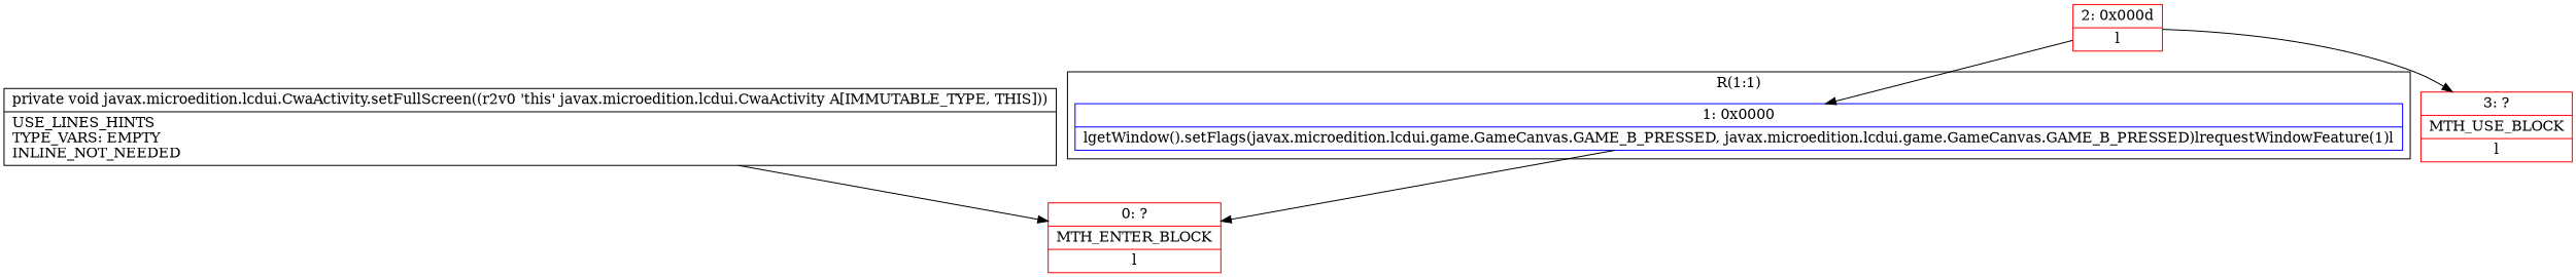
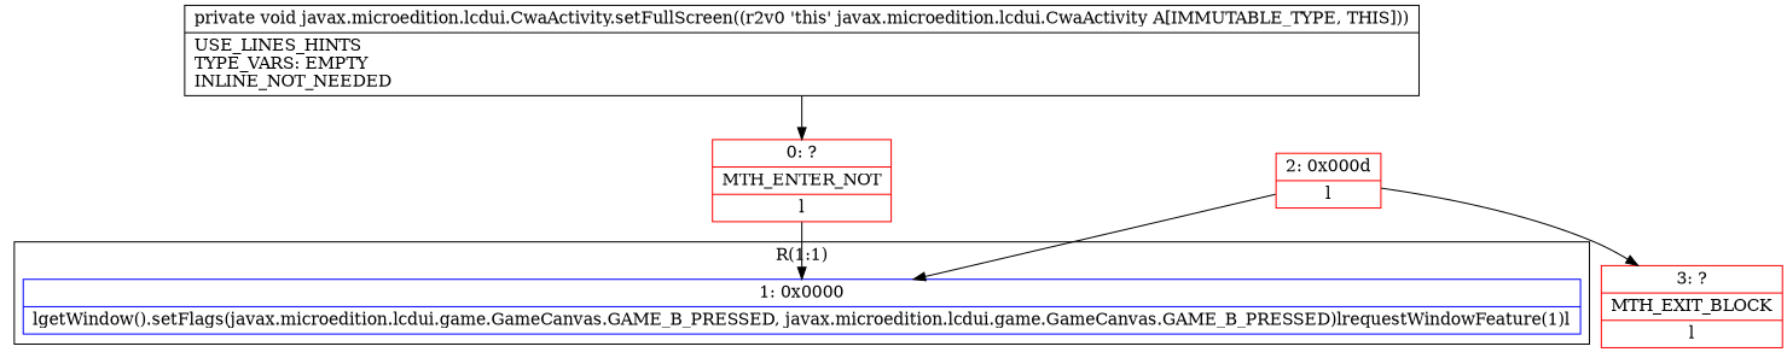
  digraph {
    node [color=red shape=record]
    n1 [color=blue label="{1\:\ 0x0000|lgetWindow().setFlags(javax.microedition.lcdui.game.GameCanvas.GAME_B_PRESSED, javax.microedition.lcdui.game.GameCanvas.GAME_B_PRESSED)lrequestWindowFeature(1)l}"]
    n2 [label="{2\:\ 0x000d|l}"]
-   n3 [label="{3\:\ ?|MTH_USE_BLOCK\l|l}"]
-   n4 [label="{0\:\ ?|MTH_ENTER_BLOCK\l|l}"]
+   n3 [label="{3\:\ ?|MTH_EXIT_BLOCK\l|l}"]
+   n4 [label="{0\:\ ?|MTH_ENTER_NOT\l|l}"]
    n5 [label="{private void javax.microedition.lcdui.CwaActivity.setFullScreen((r2v0 'this' javax.microedition.lcdui.CwaActivity A[IMMUTABLE_TYPE, THIS]))  | USE_LINES_HINTS\lTYPE_VARS: EMPTY\lINLINE_NOT_NEEDED\l}" color=""]
    subgraph cluster_1 {
      label="R(1:1)"
      n1
    }
    n2 -> n1
    n2 -> n3
-   n1 -> n4
+   n4 -> n1
    n5 -> n4
  }
